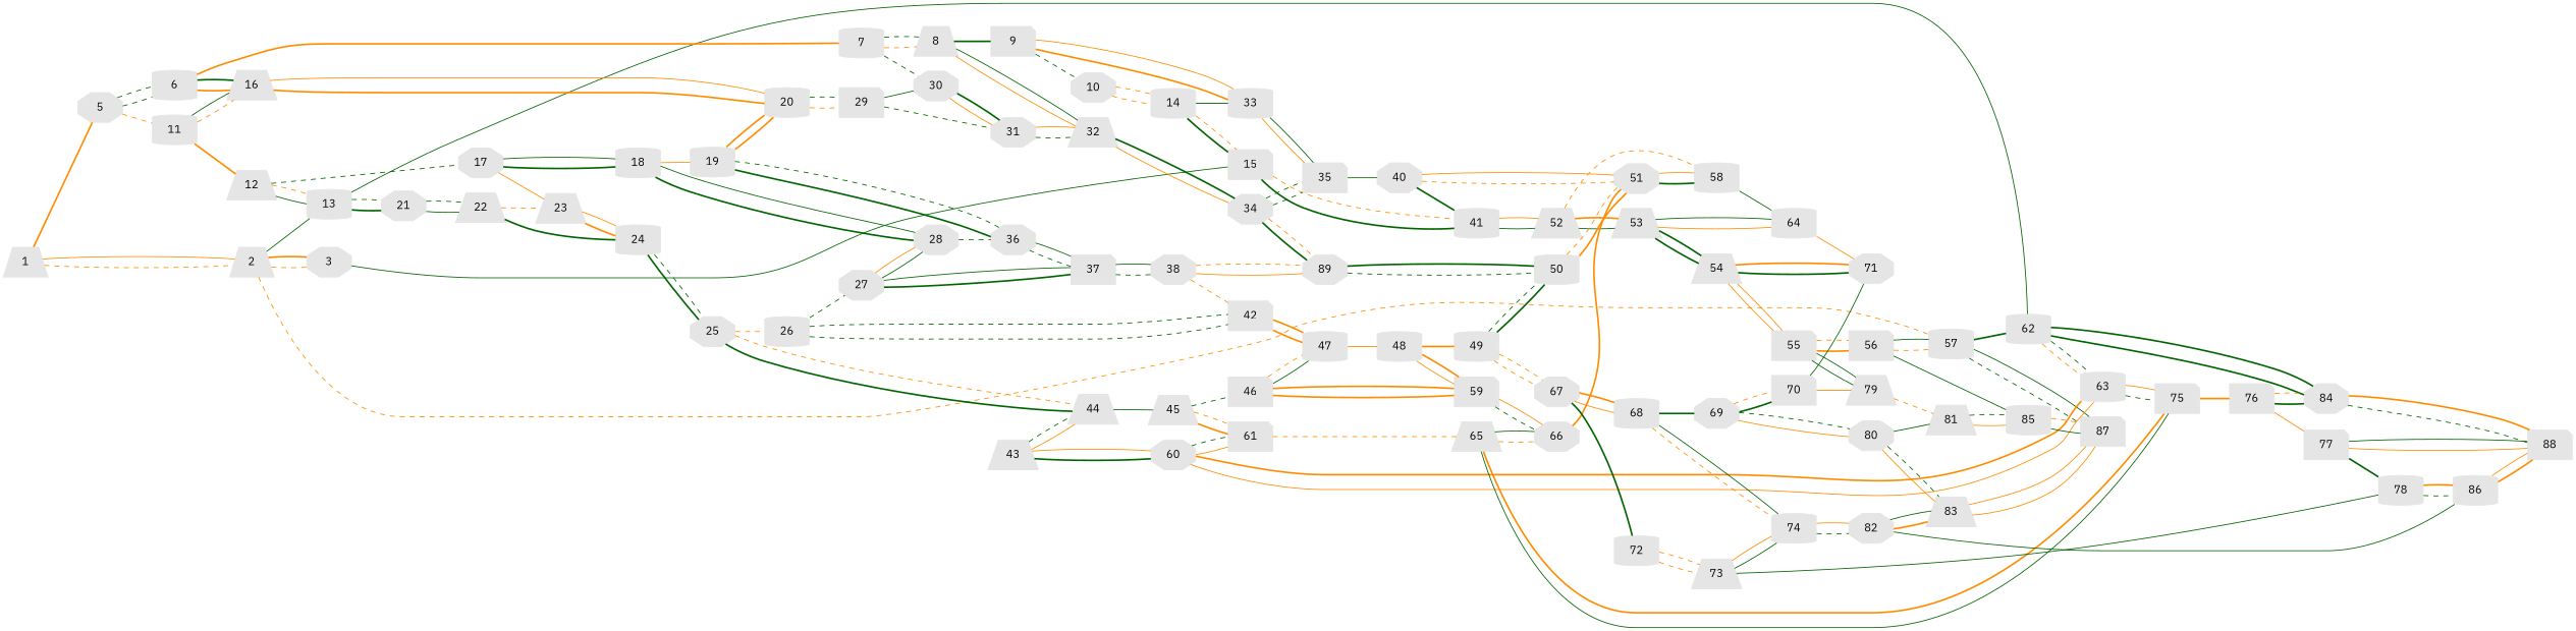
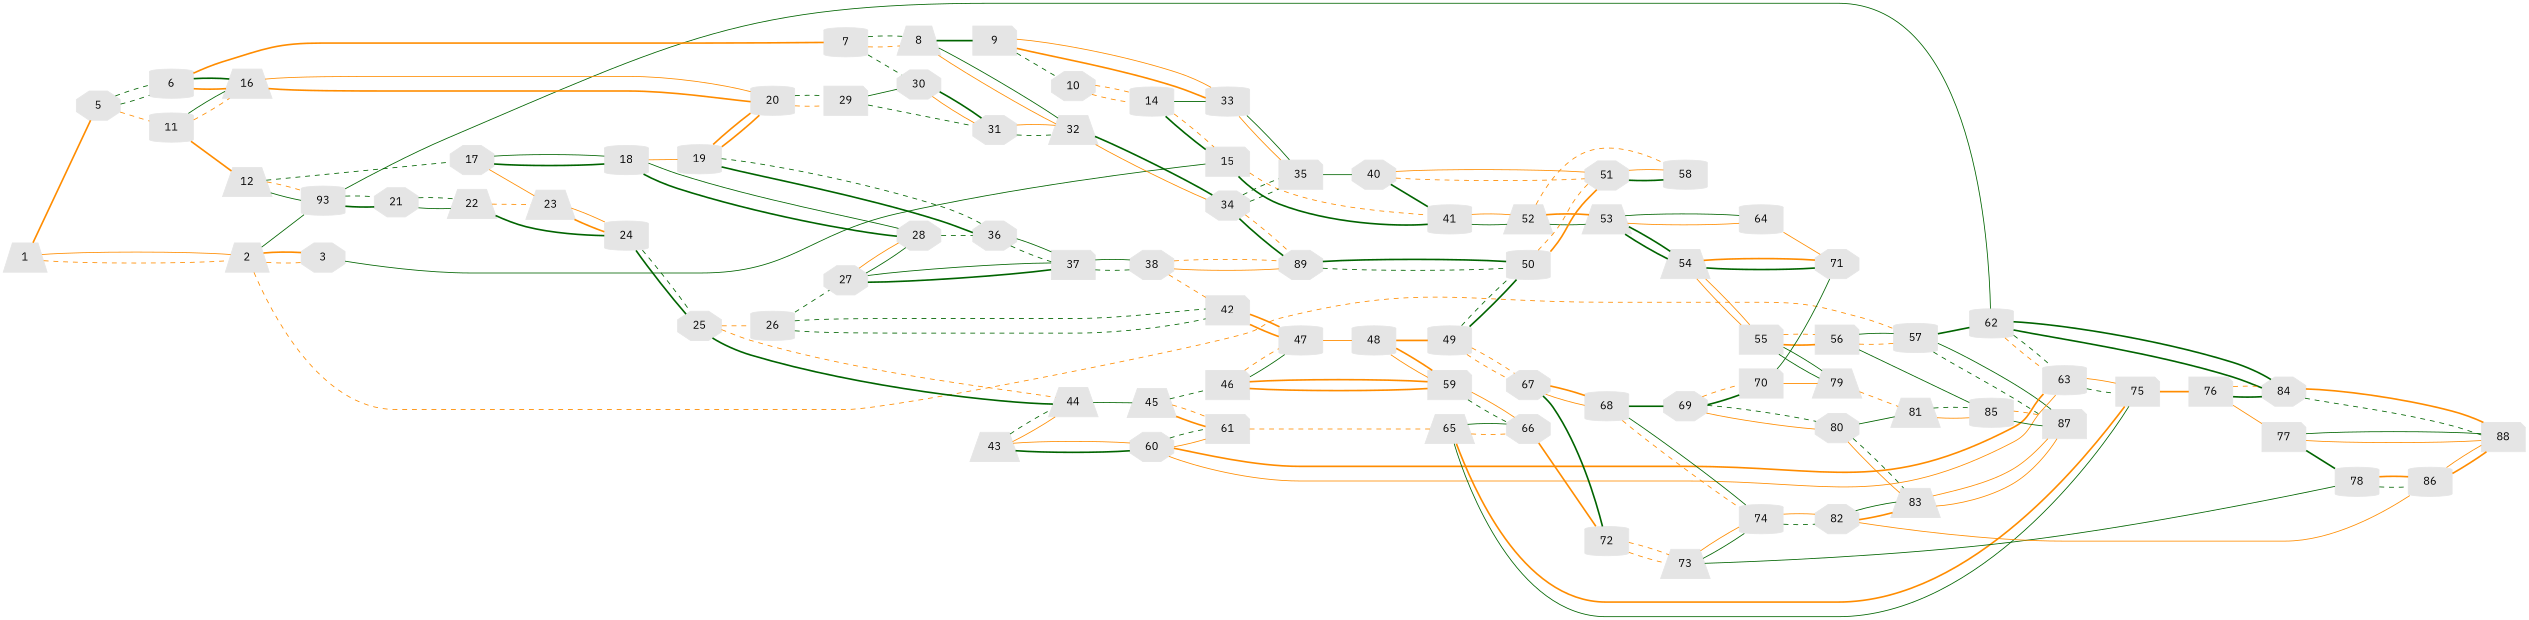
  graph {
    fontname="IBM Plex Sans"
    rankdir=LR
    node [color=gray90 fontname="IBM Plex Sans" shape=cylinder style=filled]
    edge [color=darkorange fontname="IBM Plex Sans" style=solid]
    1 [shape=trapezium]
    2 [shape=trapezium]
    5 [shape=octagon]
    3 [shape=octagon]
-   13
+   13 [label=93]
    57
    6
    11
    15 [shape=note]
    21 [shape=octagon]
    62
    87 [shape=note]
    41
    10 [shape=octagon]
    14
    7
    16 [shape=trapezium]
    12 [shape=trapezium]
    8 [shape=trapezium]
    30 [shape=octagon]
    20
    9 [shape=note]
    32 [shape=trapezium]
    31 [shape=octagon]
    33
    34 [shape=octagon]
    35 [shape=note]
    17 [shape=octagon]
    18
    23 [shape=trapezium]
    22 [shape=trapezium]
    63
    84 [shape=octagon]
    52 [shape=trapezium]
    29 [shape=note]
    19
    28 [shape=octagon]
    24
    36 [shape=octagon]
    37 [shape=note]
    43 [shape=trapezium]
    44 [shape=trapezium]
    60 [shape=octagon]
    25 [shape=octagon]
    26
    27 [shape=octagon]
    42 [shape=note]
    45 [shape=trapezium]
    47
    38 [shape=octagon]
    n51 [label=89 shape=octagon]
    40 [shape=octagon]
    50
    51 [shape=octagon]
    58
    53 [shape=trapezium]
    48
    61 [shape=note]
    46 [shape=note]
    59 [shape=note]
    65 [shape=trapezium]
    66 [shape=octagon]
    49
    67 [shape=octagon]
    72
    68
    64
    54 [shape=trapezium]
    55 [shape=note]
    71 [shape=octagon]
    56 [shape=note]
    79 [shape=trapezium]
    85
    81 [shape=trapezium]
    75 [shape=note]
    88 [shape=note]
    76 [shape=note]
    73 [shape=trapezium]
    69 [shape=octagon]
    74
    70 [shape=note]
    80 [shape=octagon]
    82 [shape=octagon]
    83 [shape=trapezium]
    78
    86
    77 [shape=note]
    1 -- 2 [style=dashed]
    1 -- 2
    1 -- 5 [style=bold]
    2 -- 3 [style=dashed]
    2 -- 3 [style=bold]
    2 -- 13 [color=darkgreen]
    2 -- 57 [style=dashed]
    5 -- 6 [color=darkgreen style=dashed]
    5 -- 6 [color=darkgreen style=dashed]
    5 -- 11 [style=dashed]
    3 -- 15 [color=darkgreen]
    13 -- 21 [color=darkgreen style=bold]
    13 -- 21 [color=darkgreen style=dashed]
    13 -- 62 [color=darkgreen]
    57 -- 62 [color=darkgreen style=bold]
    57 -- 87 [color=darkgreen style=dashed]
    57 -- 87 [color=darkgreen]
    6 -- 7 [style=bold]
    6 -- 16 [style=bold]
    6 -- 16 [color=darkgreen style=bold]
    11 -- 16 [style=dashed]
    11 -- 16 [color=darkgreen]
    11 -- 12 [style=bold]
    15 -- 41 [color=darkgreen style=bold]
    15 -- 41 [style=dashed]
    21 -- 22 [color=darkgreen]
    21 -- 22 [color=darkgreen style=dashed]
    62 -- 63 [style=dashed]
    62 -- 63 [color=darkgreen style=dashed]
    62 -- 84 [color=darkgreen style=bold]
    62 -- 84 [color=darkgreen style=bold]
    41 -- 52 [color=darkgreen]
    41 -- 52
    10 -- 14 [style=dashed]
    10 -- 14 [style=dashed]
    14 -- 15 [color=darkgreen style=bold]
    14 -- 15 [style=dashed]
    14 -- 33 [color=darkgreen]
    7 -- 8 [style=dashed]
    7 -- 8 [color=darkgreen style=dashed]
    7 -- 30 [color=darkgreen style=dashed]
    16 -- 20 [style=bold]
    16 -- 20
    12 -- 13 [color=darkgreen]
    12 -- 13 [style=dashed]
    12 -- 17 [color=darkgreen style=dashed]
    8 -- 9 [color=darkgreen style=bold]
    8 -- 32
    8 -- 32 [color=darkgreen]
    30 -- 31
    30 -- 31 [color=darkgreen style=bold]
    20 -- 29 [style=dashed]
    20 -- 29 [color=darkgreen style=dashed]
    9 -- 10 [color=darkgreen style=dashed]
    9 -- 33 [style=bold]
    9 -- 33
    32 -- 34
    32 -- 34 [color=darkgreen style=bold]
    31 -- 32 [color=darkgreen style=dashed]
    31 -- 32
    33 -- 35
    33 -- 35 [color=darkgreen]
    34 -- 35 [color=darkgreen style=dashed]
    34 -- 35 [color=darkgreen style=dashed]
    34 -- n51 [color=darkgreen style=bold]
    34 -- n51 [style=dashed]
    35 -- 40 [color=darkgreen]
    17 -- 18 [color=darkgreen style=bold]
    17 -- 18 [color=darkgreen]
    17 -- 23
    18 -- 19
    18 -- 28 [color=darkgreen style=bold]
    18 -- 28 [color=darkgreen]
    23 -- 24 [style=bold]
    23 -- 24
    22 -- 23 [style=dashed]
    22 -- 24 [color=darkgreen style=bold]
    63 -- 75 [color=darkgreen style=dashed]
    63 -- 75
    84 -- 88 [color=darkgreen style=dashed]
    84 -- 88 [style=bold]
    52 -- 58 [style=dashed]
    52 -- 53 [color=darkgreen]
    52 -- 53 [style=bold]
    29 -- 30 [color=darkgreen]
    29 -- 31 [color=darkgreen style=dashed]
    19 -- 20 [style=bold]
    19 -- 20 [style=bold]
    19 -- 36 [color=darkgreen style=bold]
    19 -- 36 [color=darkgreen style=dashed]
    28 -- 36 [color=darkgreen style=dashed]
    24 -- 25 [color=darkgreen style=bold]
    24 -- 25 [color=darkgreen style=dashed]
    36 -- 37 [color=darkgreen style=dashed]
    36 -- 37 [color=darkgreen]
    37 -- 38 [color=darkgreen style=dashed]
    37 -- 38 [color=darkgreen]
    43 -- 44
    43 -- 44 [color=darkgreen style=dashed]
    43 -- 60 [color=darkgreen style=bold]
    43 -- 60
    44 -- 45 [color=darkgreen]
    60 -- 63
    60 -- 63 [style=bold]
    60 -- 61
    60 -- 61 [color=darkgreen style=dashed]
    25 -- 44 [color=darkgreen style=bold]
    25 -- 44 [style=dashed]
    25 -- 26 [style=dashed]
    26 -- 27 [color=darkgreen style=dashed]
    26 -- 42 [color=darkgreen style=dashed]
    26 -- 42 [color=darkgreen style=dashed]
    27 -- 28 [color=darkgreen]
    27 -- 28
    27 -- 37 [color=darkgreen style=bold]
    27 -- 37 [color=darkgreen]
    42 -- 47 [style=bold]
    42 -- 47 [style=bold]
    45 -- 61 [style=bold]
    45 -- 61 [style=dashed]
    45 -- 46 [color=darkgreen style=dashed]
    47 -- 48
    38 -- 42 [style=dashed]
    38 -- n51
    38 -- n51 [style=dashed]
    n51 -- 50 [color=darkgreen style=dashed]
    n51 -- 50 [color=darkgreen style=bold]
    40 -- 41 [color=darkgreen style=bold]
    40 -- 51 [style=dashed]
    40 -- 51
    50 -- 51 [style=bold]
    50 -- 51 [style=dashed]
    51 -- 58 [color=darkgreen style=bold]
    51 -- 58
-   58 -- 64 [color=darkgreen]
    53 -- 64
    53 -- 64 [color=darkgreen]
    53 -- 54 [color=darkgreen style=bold]
    53 -- 54 [color=darkgreen style=bold]
    48 -- 59
    48 -- 59 [style=bold]
    48 -- 49 [style=bold]
    61 -- 65 [style=dashed]
    46 -- 47 [color=darkgreen]
    46 -- 47 [style=dashed]
    46 -- 59 [style=bold]
    46 -- 59 [style=bold]
    59 -- 66 [color=darkgreen style=dashed]
    59 -- 66
    65 -- 66 [style=dashed]
    65 -- 66 [color=darkgreen]
    65 -- 75 [color=darkgreen]
    65 -- 75 [style=bold]
-   66 -- 51 [style=bold]
+   66 -- 72 [style=bold]
    49 -- 50 [color=darkgreen style=bold]
    49 -- 50 [color=darkgreen style=dashed]
    49 -- 67 [style=dashed]
    49 -- 67 [style=dashed]
    67 -- 72 [color=darkgreen style=bold]
    67 -- 68
    67 -- 68 [style=bold]
    72 -- 73 [style=dashed]
    72 -- 73 [style=dashed]
    68 -- 69 [color=darkgreen style=bold]
    68 -- 74 [style=dashed]
    68 -- 74 [color=darkgreen]
    64 -- 71
    54 -- 55
    54 -- 55
    54 -- 71 [color=darkgreen style=bold]
    54 -- 71 [style=bold]
    55 -- 56 [style=bold]
    55 -- 56 [style=dashed]
    55 -- 79 [color=darkgreen]
    55 -- 79 [color=darkgreen]
    56 -- 57 [style=dashed]
    56 -- 57 [color=darkgreen]
    56 -- 85 [color=darkgreen]
    79 -- 81 [style=dashed]
    85 -- 87 [color=darkgreen]
    85 -- 87 [style=dashed]
    81 -- 85
    81 -- 85 [color=darkgreen style=dashed]
    75 -- 76 [style=bold]
    76 -- 84 [color=darkgreen style=bold]
    76 -- 84 [style=dashed]
    76 -- 77
    73 -- 74 [color=darkgreen]
    73 -- 74
    73 -- 78 [color=darkgreen]
    69 -- 70 [color=darkgreen style=bold]
    69 -- 70 [style=dashed]
    69 -- 80
    69 -- 80 [color=darkgreen style=dashed]
    74 -- 82 [color=darkgreen style=dashed]
    74 -- 82
    70 -- 71 [color=darkgreen]
    70 -- 79
    80 -- 81 [color=darkgreen]
    80 -- 83
    80 -- 83 [color=darkgreen style=dashed]
    82 -- 83 [style=bold]
    82 -- 83 [color=darkgreen]
-   82 -- 86 [color=darkgreen]
+   82 -- 86
    83 -- 87
    83 -- 87
    78 -- 86 [color=darkgreen style=dashed]
    78 -- 86 [style=bold]
    86 -- 88 [style=bold]
    86 -- 88
    77 -- 88
    77 -- 88 [color=darkgreen]
    77 -- 78 [color=darkgreen style=bold]
  }
